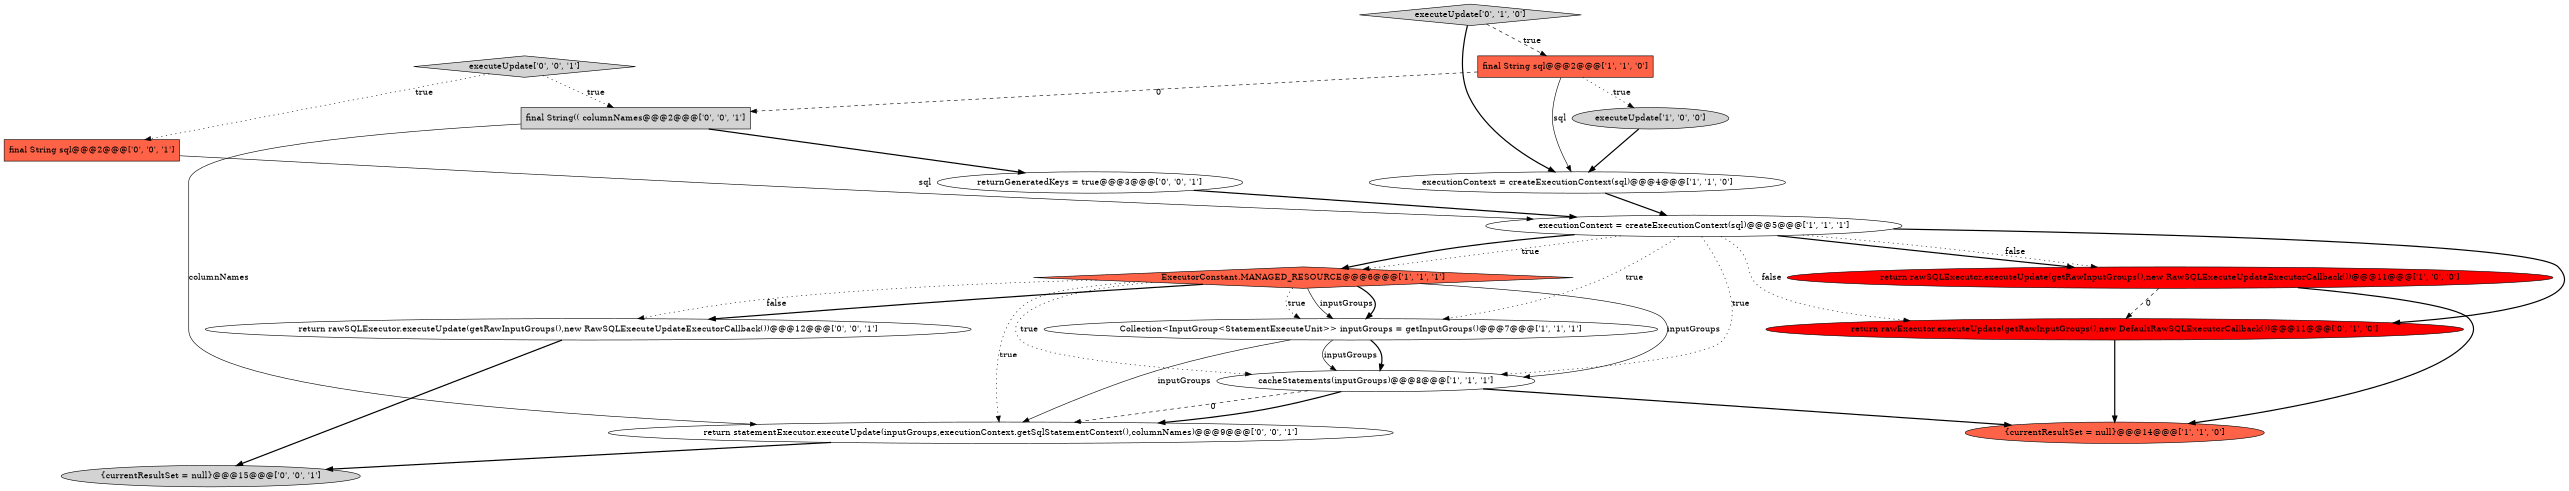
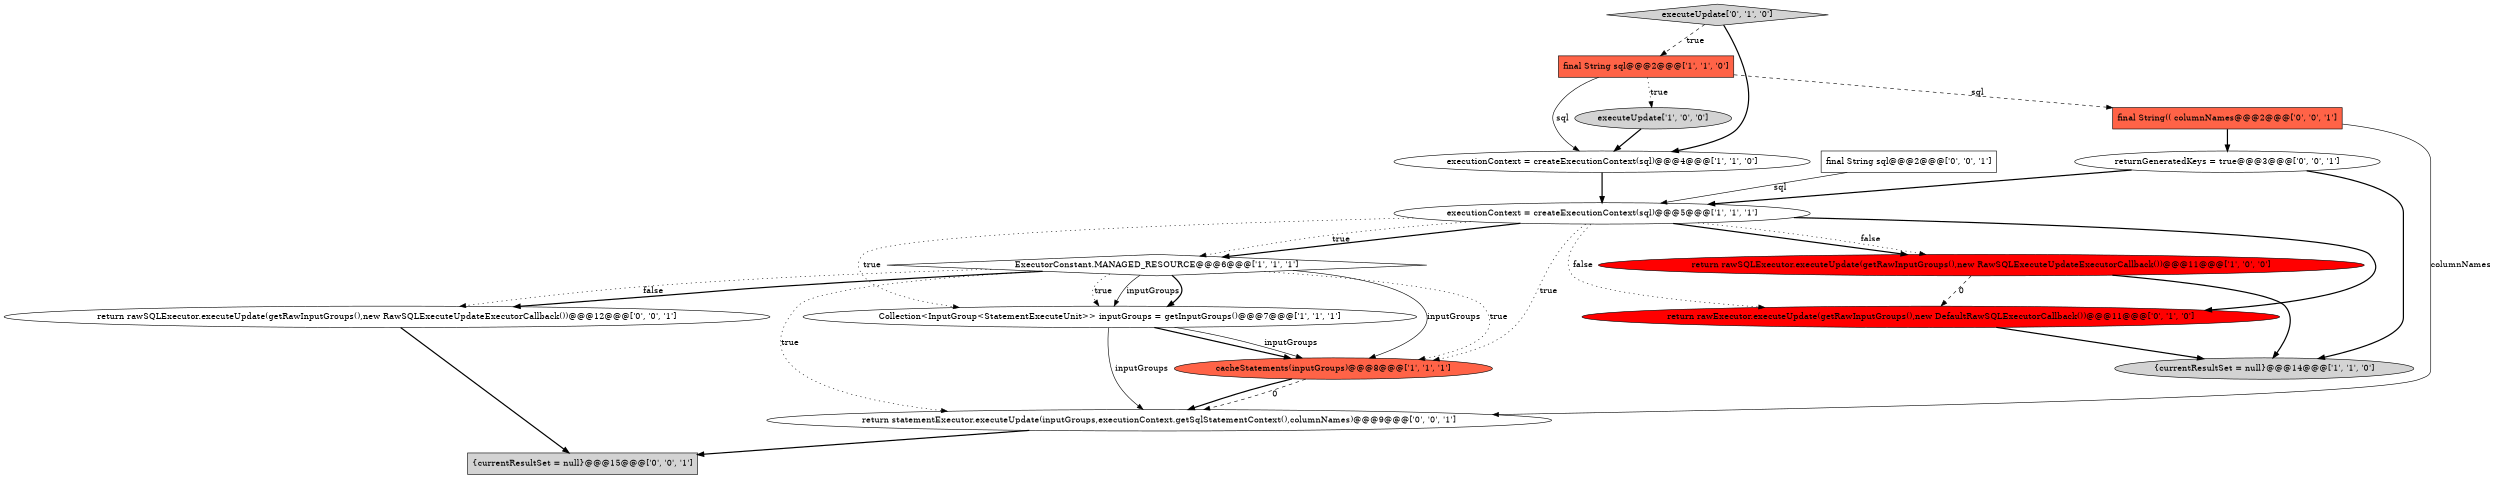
  digraph {
    fontname="DejaVu Serif"
    node [fillcolor=white fontname="DejaVu Serif" shape=ellipse style=filled]
    edge [fontname="DejaVu Serif" style=bold]
    n1 [fillcolor=red label="return rawExecutor.executeUpdate(getRawInputGroups(),new DefaultRawSQLExecutorCallback())@@@11@@@['0', '1', '0']"]
-   n2 [fillcolor=tomato label="{currentResultSet = null}@@@14@@@['1', '1', '0']"]
+   n2 [fillcolor=lightgray label="{currentResultSet = null}@@@14@@@['1', '1', '0']"]
    n3 [fillcolor=tomato label="final String sql@@@2@@@['1', '1', '0']" shape=box]
-   n4 [fillcolor=lightgray label="final String(( columnNames@@@2@@@['0', '0', '1']" shape=box]
+   n4 [fillcolor=tomato label="final String(( columnNames@@@2@@@['0', '0', '1']" shape=box]
    n5 [label="executionContext = createExecutionContext(sql)@@@4@@@['1', '1', '0']"]
    n6 [fillcolor=lightgray label="executeUpdate['1', '0', '0']"]
    n7 [label="returnGeneratedKeys = true@@@3@@@['0', '0', '1']"]
    n8 [label="return statementExecutor.executeUpdate(inputGroups,executionContext.getSqlStatementContext(),columnNames)@@@9@@@['0', '0', '1']"]
    n9 [label="executionContext = createExecutionContext(sql)@@@5@@@['1', '1', '1']"]
    n10 [label="return rawSQLExecutor.executeUpdate(getRawInputGroups(),new RawSQLExecuteUpdateExecutorCallback())@@@12@@@['0', '0', '1']"]
-   n11 [fillcolor=lightgray label="{currentResultSet = null}@@@15@@@['0', '0', '1']"]
-   n12 [label="cacheStatements(inputGroups)@@@8@@@['1', '1', '1']"]
-   n13 [fillcolor=tomato label="ExecutorConstant.MANAGED_RESOURCE@@@6@@@['1', '1', '1']" shape=diamond]
+   n11 [fillcolor=lightgray label="{currentResultSet = null}@@@15@@@['0', '0', '1']" shape=box]
+   n12 [fillcolor=tomato label="cacheStatements(inputGroups)@@@8@@@['1', '1', '1']"]
+   n13 [label="ExecutorConstant.MANAGED_RESOURCE@@@6@@@['1', '1', '1']" shape=diamond]
    n14 [label="Collection<InputGroup<StatementExecuteUnit>> inputGroups = getInputGroups()@@@7@@@['1', '1', '1']"]
    n15 [fillcolor=red label="return rawSQLExecutor.executeUpdate(getRawInputGroups(),new RawSQLExecuteUpdateExecutorCallback())@@@11@@@['1', '0', '0']"]
-   n16 [fillcolor=tomato label="final String sql@@@2@@@['0', '0', '1']" shape=box]
-   n17 [fillcolor=lightgray label="executeUpdate['0', '0', '1']" shape=diamond]
+   n16 [label="final String sql@@@2@@@['0', '0', '1']" shape=box]
    n18 [fillcolor=lightgray label="executeUpdate['0', '1', '0']" shape=diamond]
    n1 -> n2
-   n3 -> n4 [label=0 style=dashed]
+   n3 -> n4 [label=sql style=dashed]
    n3 -> n5 [label=sql style=solid]
    n3 -> n6 [label=true style=dotted]
    n4 -> n7
    n4 -> n8 [label=columnNames style=solid]
    n5 -> n9
    n6 -> n5
    n7 -> n9
    n8 -> n11
    n9 -> n1
    n9 -> n1 [label=false style=dotted]
    n9 -> n12 [label=true style=dotted]
    n9 -> n13
    n9 -> n13 [label=true style=dotted]
    n9 -> n14 [label=true style=dotted]
    n9 -> n15
    n9 -> n15 [label=false style=dotted]
    n10 -> n11
-   n12 -> n2
+   n7 -> n2
    n12 -> n8
    n12 -> n8 [label=0 style=dashed]
    n13 -> n8 [label=true style=dotted]
    n13 -> n10 [label=false style=dotted]
    n13 -> n10
    n13 -> n12 [label=inputGroups style=solid]
    n13 -> n12 [label=true style=dotted]
    n13 -> n14 [label=true style=dotted]
    n13 -> n14 [label=inputGroups style=solid]
    n13 -> n14
    n14 -> n8 [label=inputGroups style=solid]
    n14 -> n12
    n14 -> n12 [label=inputGroups style=solid]
    n15 -> n1 [label=0 style=dashed]
    n15 -> n2
    n16 -> n9 [label=sql style=solid]
-   n17 -> n4 [label=true style=dotted]
-   n17 -> n16 [label=true style=dotted]
    n18 -> n3 [label=true style=dashed]
    n18 -> n5
  }
